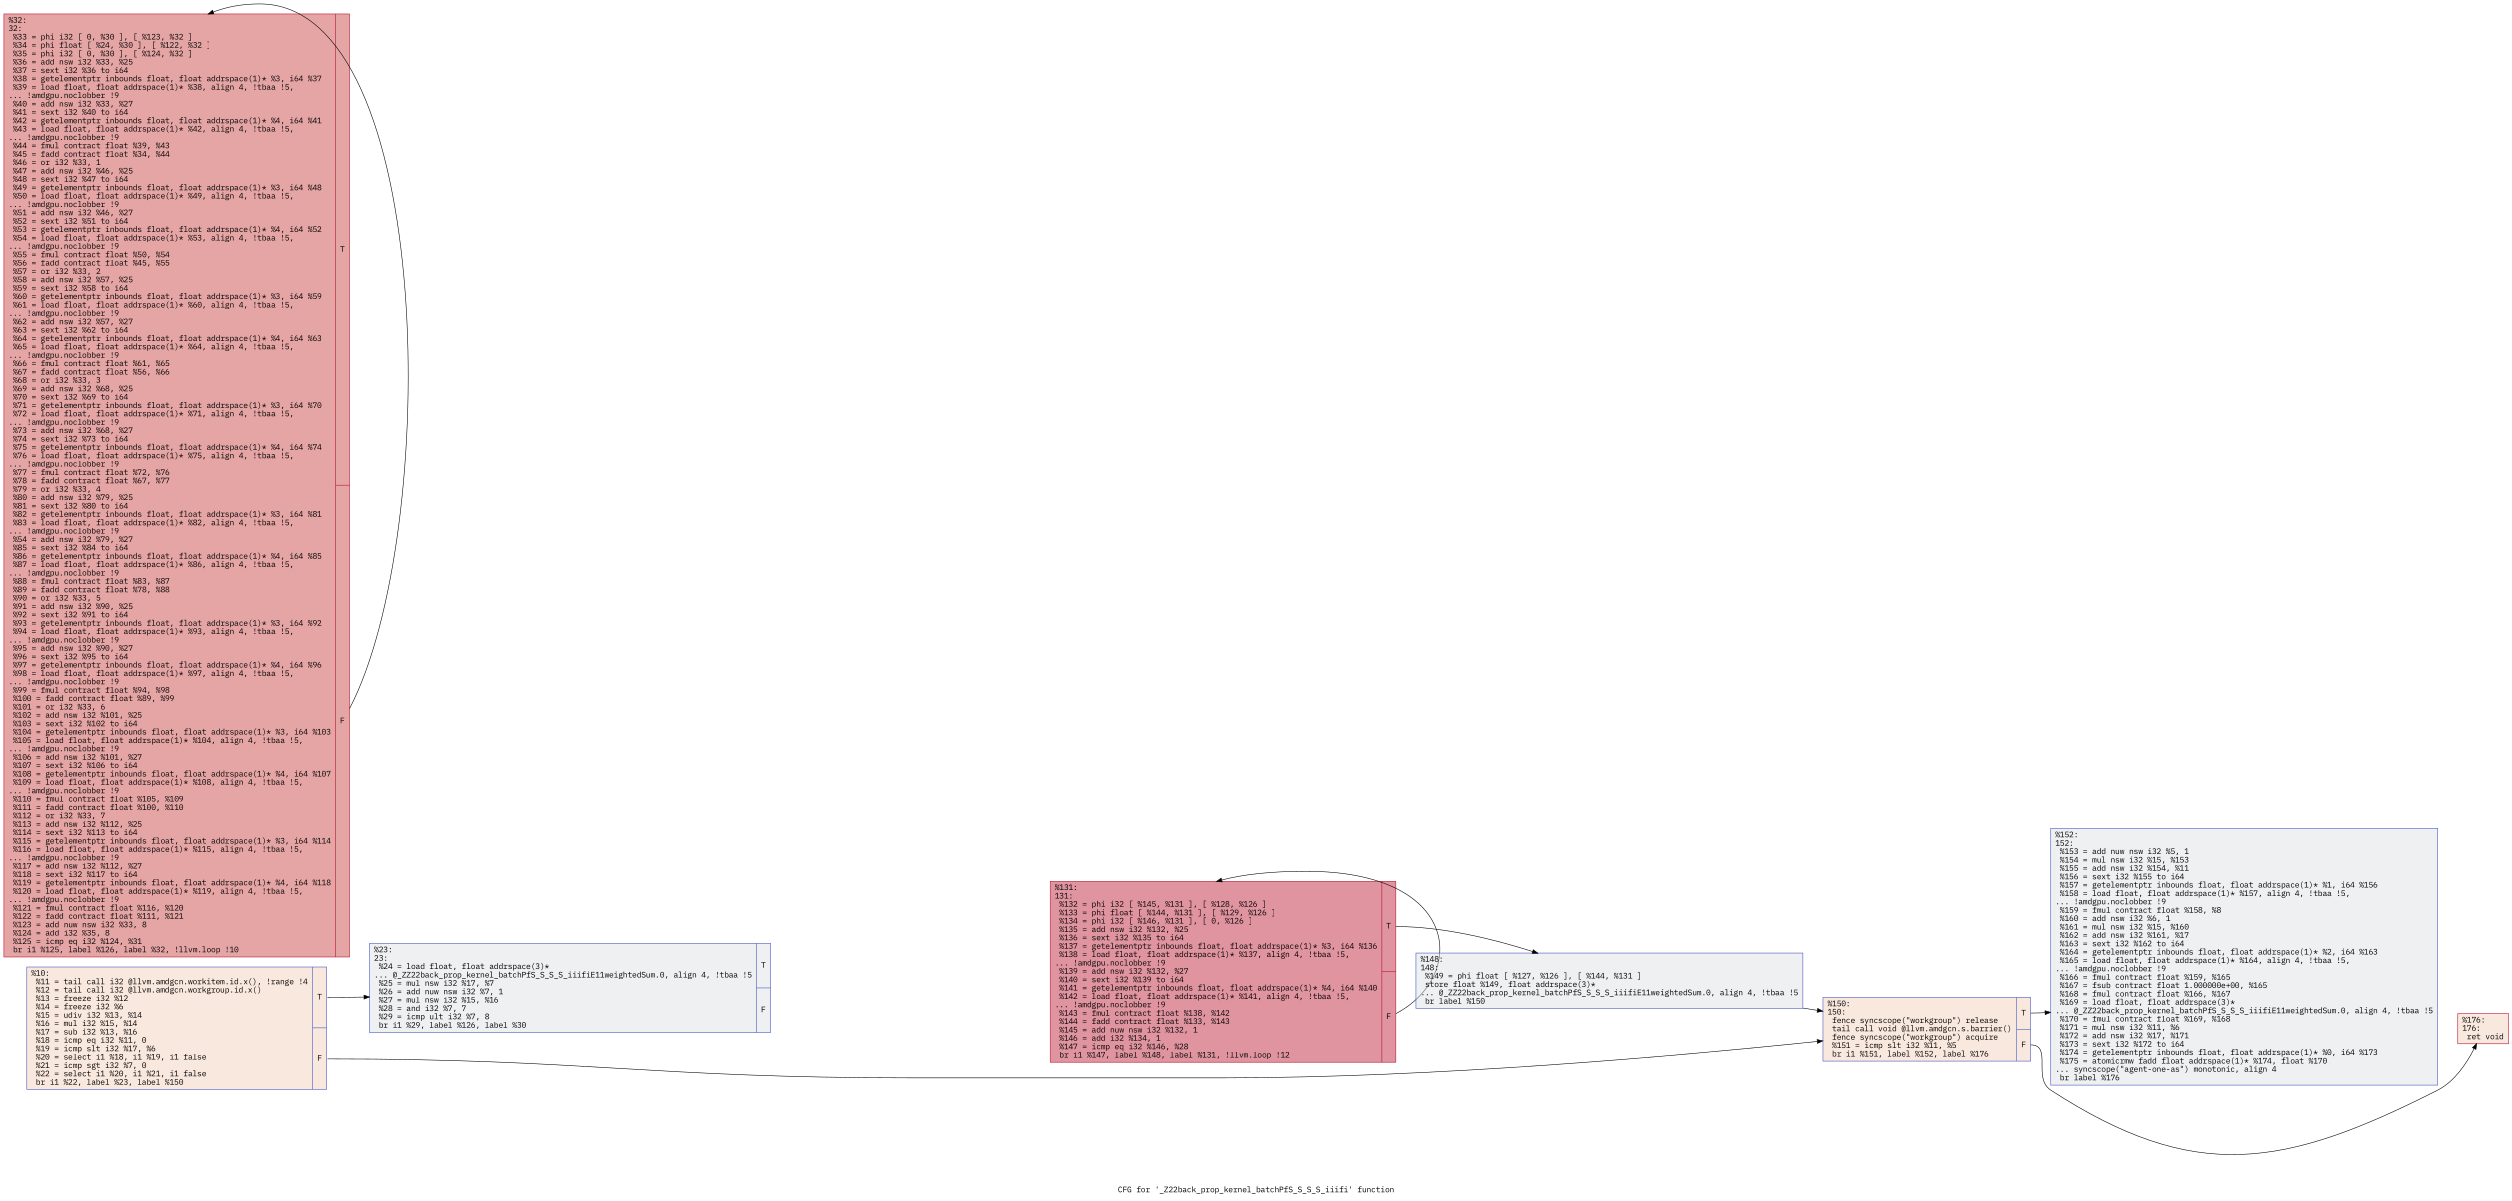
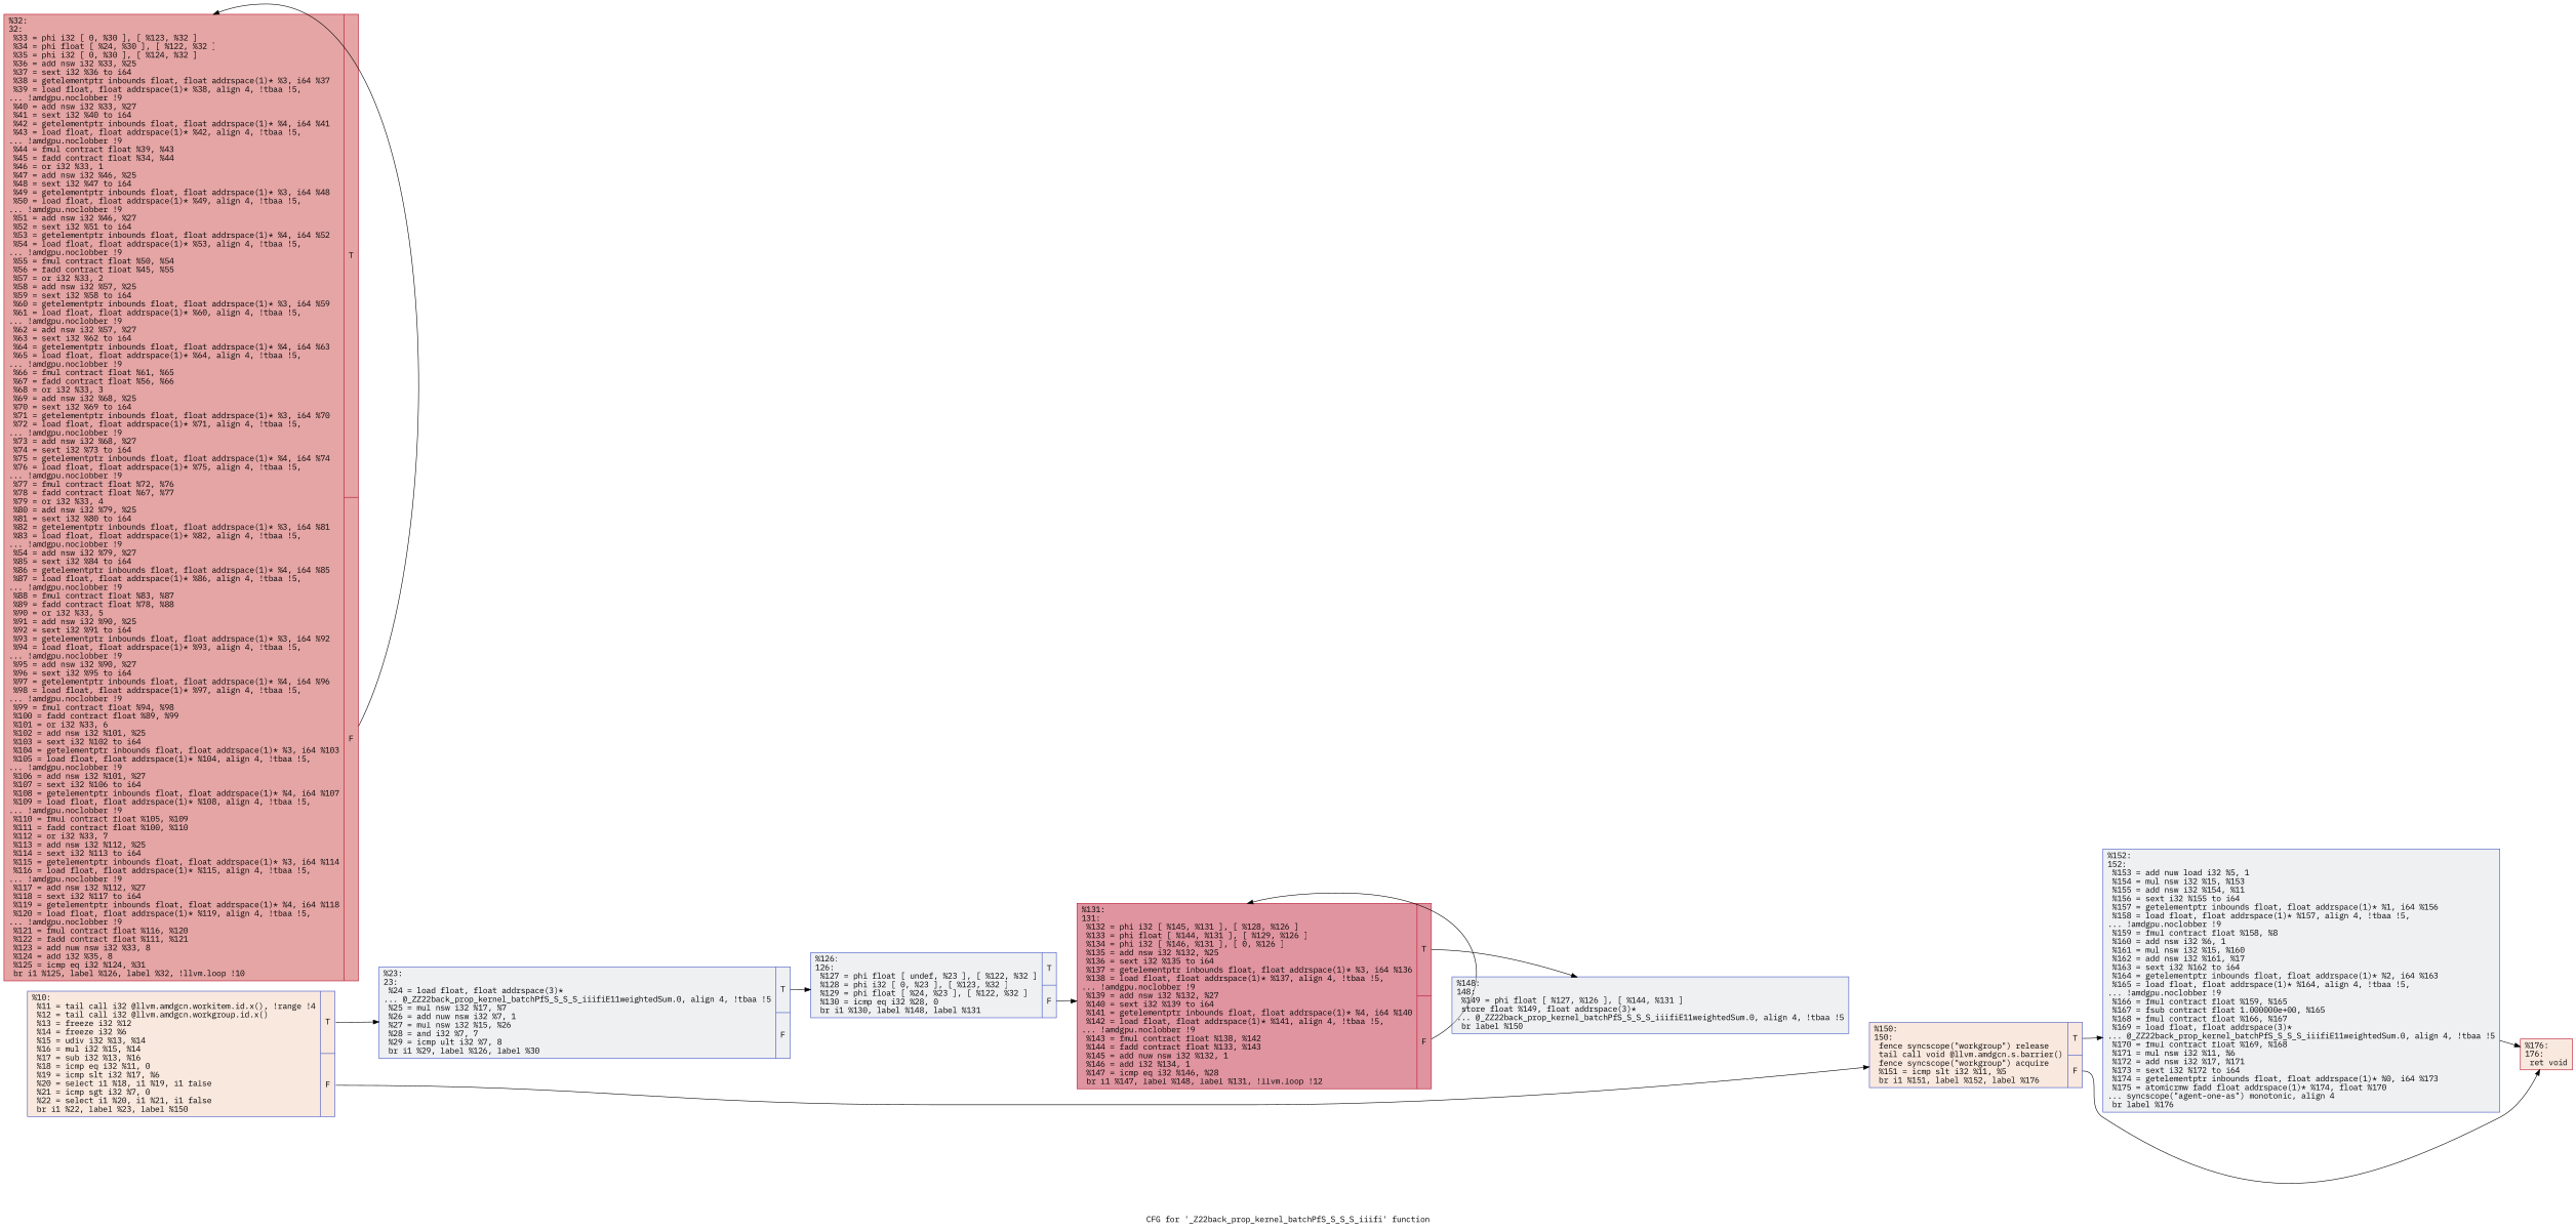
  digraph {
    fontname="IBM Plex Mono"
    label="CFG for '_Z22back_prop_kernel_batchPfS_S_S_S_iiifi' function"
    rankdir=LR
    node [color="#3d50c3ff" fillcolor="#d9dce170" fontname="IBM Plex Mono" shape=record style=filled]
    edge [fontname="IBM Plex Mono" tailport=s0]
    n1 [fillcolor="#f2cab570" label="{%10:\l  %11 = tail call i32 @llvm.amdgcn.workitem.id.x(), !range !4\l  %12 = tail call i32 @llvm.amdgcn.workgroup.id.x()\l  %13 = freeze i32 %12\l  %14 = freeze i32 %6\l  %15 = udiv i32 %13, %14\l  %16 = mul i32 %15, %14\l  %17 = sub i32 %13, %16\l  %18 = icmp eq i32 %11, 0\l  %19 = icmp slt i32 %17, %6\l  %20 = select i1 %18, i1 %19, i1 false\l  %21 = icmp sgt i32 %7, 0\l  %22 = select i1 %20, i1 %21, i1 false\l  br i1 %22, label %23, label %150\l|{<s0>T|<s1>F}}"]
-   n2 [label="{%23:\l23:                                               \l  %24 = load float, float addrspace(3)*\l... @_ZZ22back_prop_kernel_batchPfS_S_S_S_iiifiE11weightedSum.0, align 4, !tbaa !5\l  %25 = mul nsw i32 %17, %7\l  %26 = add nuw nsw i32 %7, 1\l  %27 = mul nsw i32 %15, %16\l  %28 = and i32 %7, 7\l  %29 = icmp ult i32 %7, 8\l  br i1 %29, label %126, label %30\l|{<s0>T|<s1>F}}"]
+   n2 [label="{%23:\l23:                                               \l  %24 = load float, float addrspace(3)*\l... @_ZZ22back_prop_kernel_batchPfS_S_S_S_iiifiE11weightedSum.0, align 4, !tbaa !5\l  %25 = mul nsw i32 %17, %7\l  %26 = add nuw nsw i32 %7, 1\l  %27 = mul nsw i32 %15, %26\l  %28 = and i32 %7, 7\l  %29 = icmp ult i32 %7, 8\l  br i1 %29, label %126, label %30\l|{<s0>T|<s1>F}}"]
    n3 [fillcolor="#f2cab570" label="{%150:\l150:                                              \l  fence syncscope(\"workgroup\") release\l  tail call void @llvm.amdgcn.s.barrier()\l  fence syncscope(\"workgroup\") acquire\l  %151 = icmp slt i32 %11, %5\l  br i1 %151, label %152, label %176\l|{<s0>T|<s1>F}}"]
-   n5 [label="{%152:\l152:                                              \l  %153 = add nuw nsw i32 %5, 1\l  %154 = mul nsw i32 %15, %153\l  %155 = add nsw i32 %154, %11\l  %156 = sext i32 %155 to i64\l  %157 = getelementptr inbounds float, float addrspace(1)* %1, i64 %156\l  %158 = load float, float addrspace(1)* %157, align 4, !tbaa !5,\l... !amdgpu.noclobber !9\l  %159 = fmul contract float %158, %8\l  %160 = add nsw i32 %6, 1\l  %161 = mul nsw i32 %15, %160\l  %162 = add nsw i32 %161, %17\l  %163 = sext i32 %162 to i64\l  %164 = getelementptr inbounds float, float addrspace(1)* %2, i64 %163\l  %165 = load float, float addrspace(1)* %164, align 4, !tbaa !5,\l... !amdgpu.noclobber !9\l  %166 = fmul contract float %159, %165\l  %167 = fsub contract float 1.000000e+00, %165\l  %168 = fmul contract float %166, %167\l  %169 = load float, float addrspace(3)*\l... @_ZZ22back_prop_kernel_batchPfS_S_S_S_iiifiE11weightedSum.0, align 4, !tbaa !5\l  %170 = fmul contract float %169, %168\l  %171 = mul nsw i32 %11, %6\l  %172 = add nsw i32 %17, %171\l  %173 = sext i32 %172 to i64\l  %174 = getelementptr inbounds float, float addrspace(1)* %0, i64 %173\l  %175 = atomicrmw fadd float addrspace(1)* %174, float %170\l... syncscope(\"agent-one-as\") monotonic, align 4\l  br label %176\l}"]
+   n4 [label="{%126:\l126:                                              \l  %127 = phi float [ undef, %23 ], [ %122, %32 ]\l  %128 = phi i32 [ 0, %23 ], [ %123, %32 ]\l  %129 = phi float [ %24, %23 ], [ %122, %32 ]\l  %130 = icmp eq i32 %28, 0\l  br i1 %130, label %148, label %131\l|{<s0>T|<s1>F}}"]
+   n5 [label="{%152:\l152:                                              \l  %153 = add nuw load i32 %5, 1\l  %154 = mul nsw i32 %15, %153\l  %155 = add nsw i32 %154, %11\l  %156 = sext i32 %155 to i64\l  %157 = getelementptr inbounds float, float addrspace(1)* %1, i64 %156\l  %158 = load float, float addrspace(1)* %157, align 4, !tbaa !5,\l... !amdgpu.noclobber !9\l  %159 = fmul contract float %158, %8\l  %160 = add nsw i32 %6, 1\l  %161 = mul nsw i32 %15, %160\l  %162 = add nsw i32 %161, %17\l  %163 = sext i32 %162 to i64\l  %164 = getelementptr inbounds float, float addrspace(1)* %2, i64 %163\l  %165 = load float, float addrspace(1)* %164, align 4, !tbaa !5,\l... !amdgpu.noclobber !9\l  %166 = fmul contract float %159, %165\l  %167 = fsub contract float 1.000000e+00, %165\l  %168 = fmul contract float %166, %167\l  %169 = load float, float addrspace(3)*\l... @_ZZ22back_prop_kernel_batchPfS_S_S_S_iiifiE11weightedSum.0, align 4, !tbaa !5\l  %170 = fmul contract float %169, %168\l  %171 = mul nsw i32 %11, %6\l  %172 = add nsw i32 %17, %171\l  %173 = sext i32 %172 to i64\l  %174 = getelementptr inbounds float, float addrspace(1)* %0, i64 %173\l  %175 = atomicrmw fadd float addrspace(1)* %174, float %170\l... syncscope(\"agent-one-as\") monotonic, align 4\l  br label %176\l}"]
    n6 [color="#b70d28ff" fillcolor="#f2cab570" label="{%176:\l176:                                              \l  ret void\l}"]
    n7 [color="#b70d28ff" fillcolor="#b70d2870" label="{%131:\l131:                                              \l  %132 = phi i32 [ %145, %131 ], [ %128, %126 ]\l  %133 = phi float [ %144, %131 ], [ %129, %126 ]\l  %134 = phi i32 [ %146, %131 ], [ 0, %126 ]\l  %135 = add nsw i32 %132, %25\l  %136 = sext i32 %135 to i64\l  %137 = getelementptr inbounds float, float addrspace(1)* %3, i64 %136\l  %138 = load float, float addrspace(1)* %137, align 4, !tbaa !5,\l... !amdgpu.noclobber !9\l  %139 = add nsw i32 %132, %27\l  %140 = sext i32 %139 to i64\l  %141 = getelementptr inbounds float, float addrspace(1)* %4, i64 %140\l  %142 = load float, float addrspace(1)* %141, align 4, !tbaa !5,\l... !amdgpu.noclobber !9\l  %143 = fmul contract float %138, %142\l  %144 = fadd contract float %133, %143\l  %145 = add nuw nsw i32 %132, 1\l  %146 = add i32 %134, 1\l  %147 = icmp eq i32 %146, %28\l  br i1 %147, label %148, label %131, !llvm.loop !12\l|{<s0>T|<s1>F}}"]
    n8 [label="{%148:\l148:                                              \l  %149 = phi float [ %127, %126 ], [ %144, %131 ]\l  store float %149, float addrspace(3)*\l... @_ZZ22back_prop_kernel_batchPfS_S_S_S_iiifiE11weightedSum.0, align 4, !tbaa !5\l  br label %150\l}"]
    n9 [color="#b70d28ff" fillcolor="#c5333470" label="{%32:\l32:                                               \l  %33 = phi i32 [ 0, %30 ], [ %123, %32 ]\l  %34 = phi float [ %24, %30 ], [ %122, %32 ]\l  %35 = phi i32 [ 0, %30 ], [ %124, %32 ]\l  %36 = add nsw i32 %33, %25\l  %37 = sext i32 %36 to i64\l  %38 = getelementptr inbounds float, float addrspace(1)* %3, i64 %37\l  %39 = load float, float addrspace(1)* %38, align 4, !tbaa !5,\l... !amdgpu.noclobber !9\l  %40 = add nsw i32 %33, %27\l  %41 = sext i32 %40 to i64\l  %42 = getelementptr inbounds float, float addrspace(1)* %4, i64 %41\l  %43 = load float, float addrspace(1)* %42, align 4, !tbaa !5,\l... !amdgpu.noclobber !9\l  %44 = fmul contract float %39, %43\l  %45 = fadd contract float %34, %44\l  %46 = or i32 %33, 1\l  %47 = add nsw i32 %46, %25\l  %48 = sext i32 %47 to i64\l  %49 = getelementptr inbounds float, float addrspace(1)* %3, i64 %48\l  %50 = load float, float addrspace(1)* %49, align 4, !tbaa !5,\l... !amdgpu.noclobber !9\l  %51 = add nsw i32 %46, %27\l  %52 = sext i32 %51 to i64\l  %53 = getelementptr inbounds float, float addrspace(1)* %4, i64 %52\l  %54 = load float, float addrspace(1)* %53, align 4, !tbaa !5,\l... !amdgpu.noclobber !9\l  %55 = fmul contract float %50, %54\l  %56 = fadd contract float %45, %55\l  %57 = or i32 %33, 2\l  %58 = add nsw i32 %57, %25\l  %59 = sext i32 %58 to i64\l  %60 = getelementptr inbounds float, float addrspace(1)* %3, i64 %59\l  %61 = load float, float addrspace(1)* %60, align 4, !tbaa !5,\l... !amdgpu.noclobber !9\l  %62 = add nsw i32 %57, %27\l  %63 = sext i32 %62 to i64\l  %64 = getelementptr inbounds float, float addrspace(1)* %4, i64 %63\l  %65 = load float, float addrspace(1)* %64, align 4, !tbaa !5,\l... !amdgpu.noclobber !9\l  %66 = fmul contract float %61, %65\l  %67 = fadd contract float %56, %66\l  %68 = or i32 %33, 3\l  %69 = add nsw i32 %68, %25\l  %70 = sext i32 %69 to i64\l  %71 = getelementptr inbounds float, float addrspace(1)* %3, i64 %70\l  %72 = load float, float addrspace(1)* %71, align 4, !tbaa !5,\l... !amdgpu.noclobber !9\l  %73 = add nsw i32 %68, %27\l  %74 = sext i32 %73 to i64\l  %75 = getelementptr inbounds float, float addrspace(1)* %4, i64 %74\l  %76 = load float, float addrspace(1)* %75, align 4, !tbaa !5,\l... !amdgpu.noclobber !9\l  %77 = fmul contract float %72, %76\l  %78 = fadd contract float %67, %77\l  %79 = or i32 %33, 4\l  %80 = add nsw i32 %79, %25\l  %81 = sext i32 %80 to i64\l  %82 = getelementptr inbounds float, float addrspace(1)* %3, i64 %81\l  %83 = load float, float addrspace(1)* %82, align 4, !tbaa !5,\l... !amdgpu.noclobber !9\l  %54 = add nsw i32 %79, %27\l  %85 = sext i32 %84 to i64\l  %86 = getelementptr inbounds float, float addrspace(1)* %4, i64 %85\l  %87 = load float, float addrspace(1)* %86, align 4, !tbaa !5,\l... !amdgpu.noclobber !9\l  %88 = fmul contract float %83, %87\l  %89 = fadd contract float %78, %88\l  %90 = or i32 %33, 5\l  %91 = add nsw i32 %90, %25\l  %92 = sext i32 %91 to i64\l  %93 = getelementptr inbounds float, float addrspace(1)* %3, i64 %92\l  %94 = load float, float addrspace(1)* %93, align 4, !tbaa !5,\l... !amdgpu.noclobber !9\l  %95 = add nsw i32 %90, %27\l  %96 = sext i32 %95 to i64\l  %97 = getelementptr inbounds float, float addrspace(1)* %4, i64 %96\l  %98 = load float, float addrspace(1)* %97, align 4, !tbaa !5,\l... !amdgpu.noclobber !9\l  %99 = fmul contract float %94, %98\l  %100 = fadd contract float %89, %99\l  %101 = or i32 %33, 6\l  %102 = add nsw i32 %101, %25\l  %103 = sext i32 %102 to i64\l  %104 = getelementptr inbounds float, float addrspace(1)* %3, i64 %103\l  %105 = load float, float addrspace(1)* %104, align 4, !tbaa !5,\l... !amdgpu.noclobber !9\l  %106 = add nsw i32 %101, %27\l  %107 = sext i32 %106 to i64\l  %108 = getelementptr inbounds float, float addrspace(1)* %4, i64 %107\l  %109 = load float, float addrspace(1)* %108, align 4, !tbaa !5,\l... !amdgpu.noclobber !9\l  %110 = fmul contract float %105, %109\l  %111 = fadd contract float %100, %110\l  %112 = or i32 %33, 7\l  %113 = add nsw i32 %112, %25\l  %114 = sext i32 %113 to i64\l  %115 = getelementptr inbounds float, float addrspace(1)* %3, i64 %114\l  %116 = load float, float addrspace(1)* %115, align 4, !tbaa !5,\l... !amdgpu.noclobber !9\l  %117 = add nsw i32 %112, %27\l  %118 = sext i32 %117 to i64\l  %119 = getelementptr inbounds float, float addrspace(1)* %4, i64 %118\l  %120 = load float, float addrspace(1)* %119, align 4, !tbaa !5,\l... !amdgpu.noclobber !9\l  %121 = fmul contract float %116, %120\l  %122 = fadd contract float %111, %121\l  %123 = add nuw nsw i32 %33, 8\l  %124 = add i32 %35, 8\l  %125 = icmp eq i32 %124, %31\l  br i1 %125, label %126, label %32, !llvm.loop !10\l|{<s0>T|<s1>F}}"]
    n1 -> n2
    n1 -> n3 [tailport=s1]
+   n2 -> n4
    n3 -> n5
    n3 -> n6 [tailport=s1]
+   n4 -> n7 [tailport=s1]
+   n5 -> n6
    n7 -> n7 [tailport=s1]
    n7 -> n8
-   n8 -> n3
    n9 -> n9 [tailport=s1]
  }
